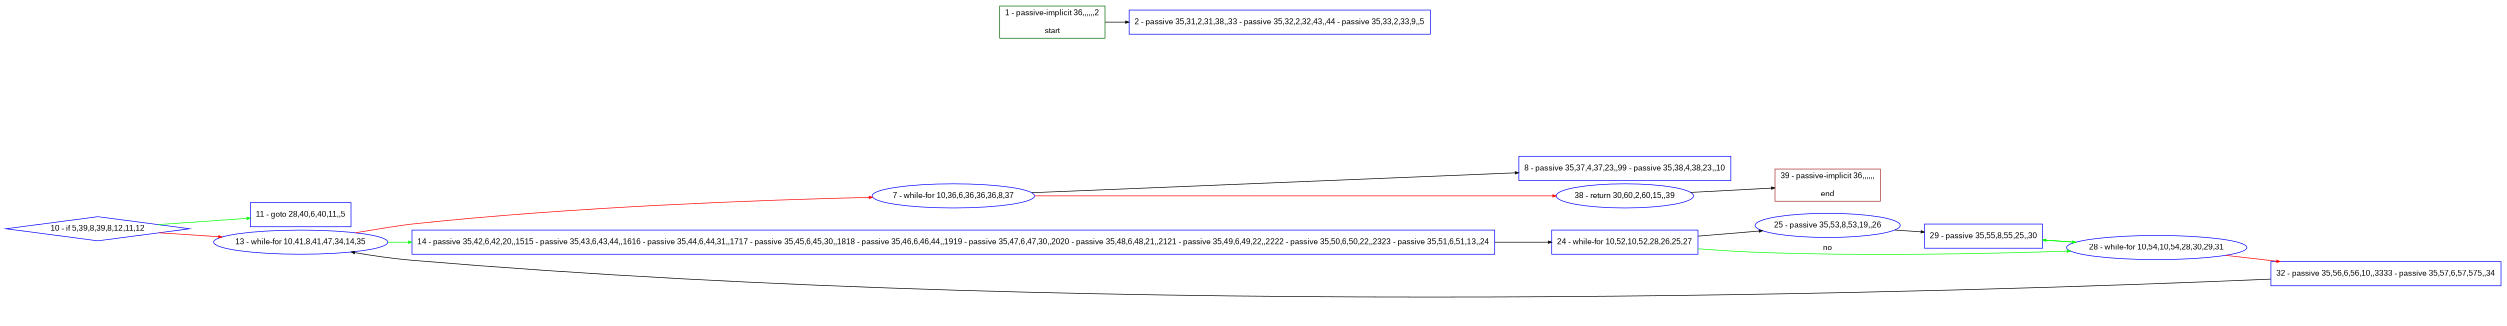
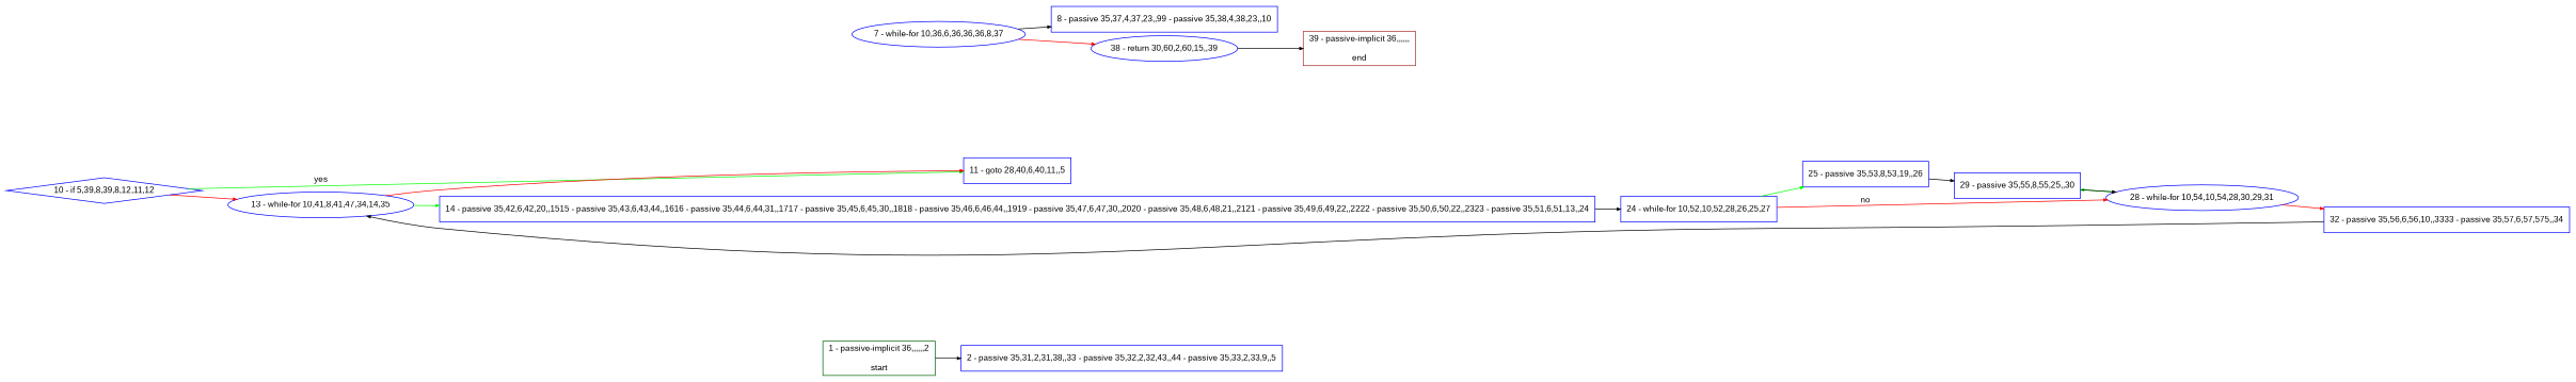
  digraph {
    bgcolor=white
    compound=true
    fillcolor="#FFFFCC"
    fontname=Arial
    fontsize=12
    pack=true
    packmode=clust
    rankdir=LR
    style="rounded,filled"
    node [color="#0000ff" compound=true fillcolor="#ffffff" fixedsize=false fontname=Arial fontsize=12 node_initialized=no shape=box style=filled]
    edge [arrowhead=normal arrowsize=0.5 arrowtail=none color="#000000" compound=true dir=forward fontcolor=black fontname=Arial fontsize=12]
    n1 [label="2 - passive 35,31,2,31,38,,33 - passive 35,32,2,32,43,,44 - passive 35,33,2,33,9,,5"]
    n2 [color="#006400" label="1 - passive-implicit 36,,,,,,2\n\nstart"]
    n3 [label="7 - while-for 10,36,6,36,36,36,8,37" shape=oval]
    n4 [label="8 - passive 35,37,4,37,23,,99 - passive 35,38,4,38,23,,10"]
    n5 [label="38 - return 30,60,2,60,15,,39" shape=ellipse]
    n6 [color="#a52a2a" label="39 - passive-implicit 36,,,,,,\n\nend"]
    n7 [label="10 - if 5,39,8,39,8,12,11,12" shape=diamond]
    n8 [label="11 - goto 28,40,6,40,11,,5"]
    n9 [label="13 - while-for 10,41,8,41,47,34,14,35" shape=oval]
    n10 [label="14 - passive 35,42,6,42,20,,1515 - passive 35,43,6,43,44,,1616 - passive 35,44,6,44,31,,1717 - passive 35,45,6,45,30,,1818 - passive 35,46,6,46,44,,1919 - passive 35,47,6,47,30,,2020 - passive 35,48,6,48,21,,2121 - passive 35,49,6,49,22,,2222 - passive 35,50,6,50,22,,2323 - passive 35,51,6,51,13,,24"]
    n11 [label="24 - while-for 10,52,10,52,28,26,25,27"]
-   n12 [label="25 - passive 35,53,8,53,19,,26" shape=ellipse]
+   n12 [label="25 - passive 35,53,8,53,19,,26"]
    n13 [label="28 - while-for 10,54,10,54,28,30,29,31" shape=oval]
    n14 [label="29 - passive 35,55,8,55,25,,30"]
    n15 [label="32 - passive 35,56,6,56,10,,3333 - passive 35,57,6,57,575,,34"]
    n2 -> n1
    n3 -> n4 [label=yes]
    n3 -> n5 [color="#ff0000" label=no]
    n5 -> n6
    n7 -> n8 [color="#00ff00" label=yes]
    n7 -> n9 [color="#ff0000" label=no]
-   n9 -> n3 [color="#ff0000" label=no]
+   n9 -> n8 [color="#ff0000" label=no]
    n9 -> n10 [color="#00ff00" label=yes]
    n10 -> n11
-   n11 -> n12 [label=yes]
-   n11 -> n13 [color="#00ff00" label=no]
+   n11 -> n12 [color="#00ff00" label=yes]
+   n11 -> n13 [color="#ff0000" label=no]
    n12 -> n14
    n13 -> n14 [color="#00ff00" label=yes]
    n13 -> n15 [color="#ff0000" label=no]
-   n14 -> n13 [color="#00ff00"]
+   n14 -> n13
    n15 -> n9
  }
